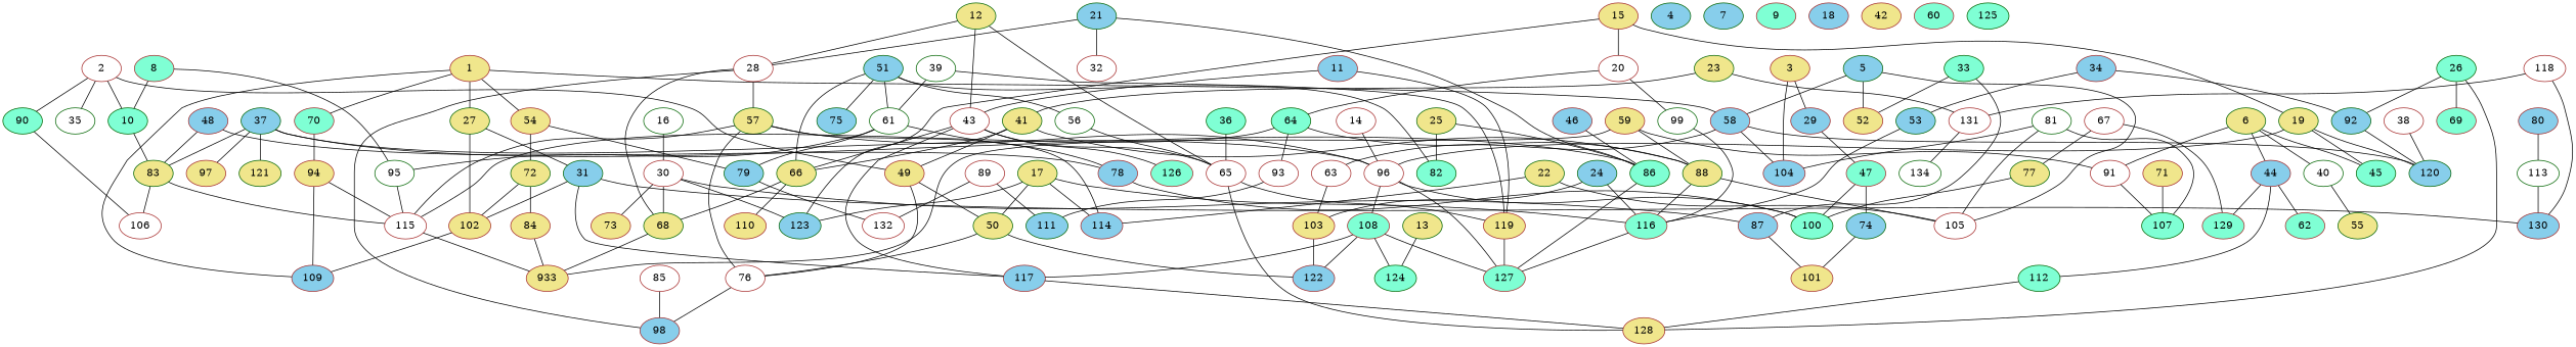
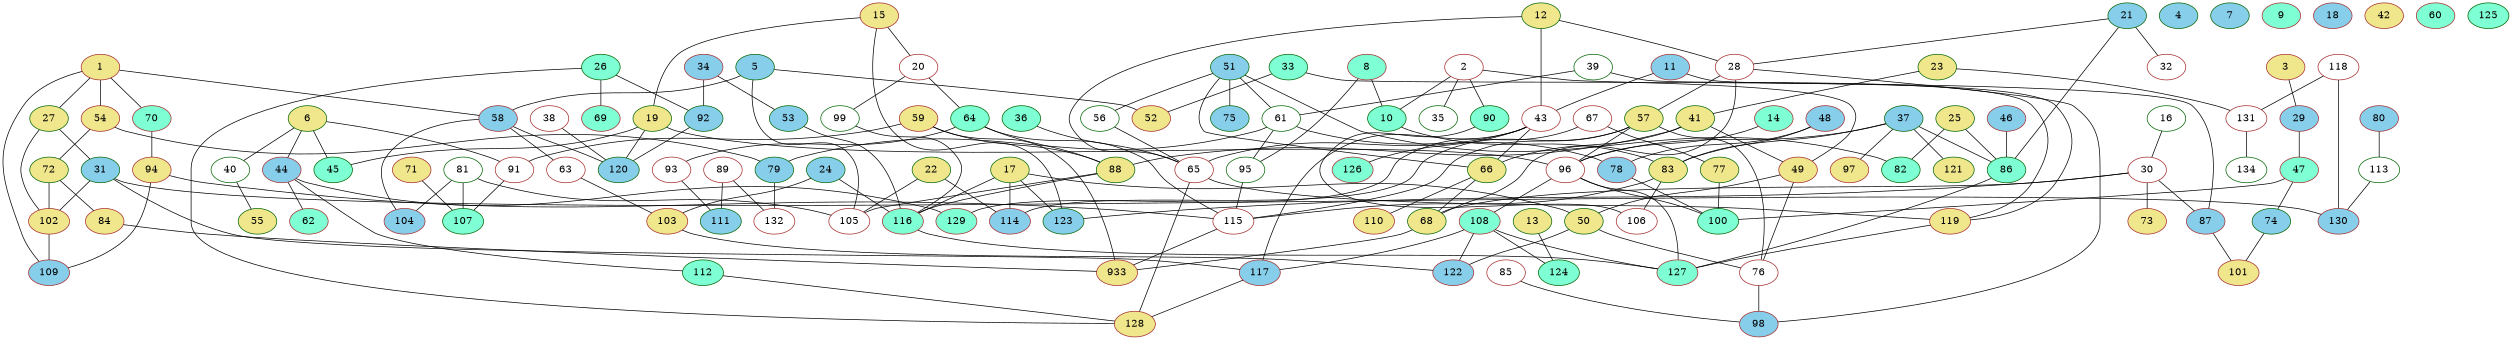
  graph {
    node [color=brown fillcolor=khaki style=filled]
    27 [color=darkgreen]
    1
    54
    58 [fillcolor=skyblue]
    70 [fillcolor=aquamarine]
    109 [fillcolor=skyblue]
    31 [color=darkgreen fillcolor=skyblue]
    102
    72 [color=darkgreen]
    79 [color=darkgreen fillcolor=skyblue]
    104 [fillcolor=skyblue]
    120 [color=darkgreen fillcolor=skyblue]
    63 [fillcolor=white]
    94
    2 [fillcolor=white]
    10 [color=darkgreen fillcolor=aquamarine]
    35 [color=darkgreen fillcolor=white]
    49
    90 [color=darkgreen fillcolor=aquamarine]
    83 [color=darkgreen]
    50 [color=darkgreen]
    76 [fillcolor=white]
    106 [fillcolor=white]
    29 [fillcolor=skyblue]
    3
    47 [fillcolor=aquamarine]
    4 [color=darkgreen fillcolor=skyblue]
    5 [color=darkgreen fillcolor=skyblue]
    52
    105 [fillcolor=white]
    6 [color=darkgreen]
    40 [color=darkgreen fillcolor=white]
    44 [fillcolor=skyblue]
    45 [color=darkgreen fillcolor=aquamarine]
    91 [fillcolor=white]
    55 [color=darkgreen]
    62 [fillcolor=aquamarine]
    112 [color=darkgreen fillcolor=aquamarine]
    129 [fillcolor=aquamarine]
    107 [color=darkgreen fillcolor=aquamarine]
    7 [color=darkgreen fillcolor=skyblue]
    8 [fillcolor=aquamarine]
    95 [color=darkgreen fillcolor=white]
    115 [fillcolor=white]
    9 [fillcolor=aquamarine]
    11 [fillcolor=skyblue]
    43 [fillcolor=white]
    119
    65 [fillcolor=white]
    117 [fillcolor=skyblue]
    66 [color=darkgreen]
    126 [fillcolor=aquamarine]
    127 [fillcolor=aquamarine]
    12 [color=darkgreen]
    28 [fillcolor=white]
    57 [color=darkgreen]
    68 [color=darkgreen]
    98 [fillcolor=skyblue]
    128
    13 [color=darkgreen]
    124 [color=darkgreen fillcolor=aquamarine]
-   14 [fillcolor=white]
+   14 [fillcolor=aquamarine]
    96 [fillcolor=white]
    100 [color=darkgreen fillcolor=aquamarine]
    108 [fillcolor=aquamarine]
    19 [color=darkgreen]
    15
    20 [fillcolor=white]
    123 [color=darkgreen fillcolor=skyblue]
    64 [color=darkgreen fillcolor=aquamarine]
    99 [color=darkgreen fillcolor=white]
    16 [color=darkgreen fillcolor=white]
    30 [fillcolor=white]
    73
    87 [fillcolor=skyblue]
    17 [color=darkgreen]
    114 [fillcolor=skyblue]
    116 [fillcolor=aquamarine]
    122 [fillcolor=skyblue]
    18 [fillcolor=skyblue]
    88 [color=darkgreen]
    93 [fillcolor=white]
    21 [color=darkgreen fillcolor=skyblue]
    32 [fillcolor=white]
    86 [color=darkgreen fillcolor=aquamarine]
    22 [color=darkgreen]
    23 [color=darkgreen]
    41 [color=darkgreen]
    131 [fillcolor=white]
    134 [color=darkgreen fillcolor=white]
    24 [color=darkgreen fillcolor=skyblue]
    103
    25 [color=darkgreen]
    82 [color=darkgreen fillcolor=aquamarine]
    26 [color=darkgreen fillcolor=aquamarine]
    69 [fillcolor=aquamarine]
    92 [color=darkgreen fillcolor=skyblue]
    130 [fillcolor=skyblue]
    n99 [label=933]
    74 [color=darkgreen fillcolor=skyblue]
    101
    33 [color=darkgreen fillcolor=aquamarine]
    34 [fillcolor=skyblue]
    53 [color=darkgreen fillcolor=skyblue]
    36 [color=darkgreen fillcolor=aquamarine]
    37 [color=darkgreen fillcolor=skyblue]
    97
    121 [color=darkgreen]
    38 [fillcolor=white]
    39 [color=darkgreen fillcolor=white]
    61 [color=darkgreen fillcolor=white]
    78 [fillcolor=skyblue]
    110
    84
    42
    46 [fillcolor=skyblue]
    48 [fillcolor=skyblue]
    51 [color=darkgreen fillcolor=skyblue]
    56 [color=darkgreen fillcolor=white]
    75 [color=darkgreen fillcolor=skyblue]
    132 [fillcolor=white]
    59
    60 [fillcolor=aquamarine]
    111 [color=darkgreen fillcolor=skyblue]
    67 [fillcolor=white]
    77 [color=darkgreen]
    71
    80 [fillcolor=skyblue]
    113 [color=darkgreen fillcolor=white]
    81 [color=darkgreen fillcolor=white]
    85 [fillcolor=white]
    89 [fillcolor=white]
    118 [fillcolor=white]
    125 [color=darkgreen fillcolor=aquamarine]
    27 -- 31
    27 -- 102
    1 -- 27
    1 -- 54
    1 -- 58
    1 -- 70
    1 -- 109
    54 -- 72
    54 -- 79
    58 -- 104
    58 -- 120
    58 -- 63
    70 -- 94
    31 -- 102
    31 -- 117
    31 -- 130
    102 -- 109
    72 -- 102
    72 -- 84
    79 -- 132
    63 -- 103
    94 -- 109
    94 -- 115
    2 -- 10
    2 -- 35
    2 -- 49
    2 -- 90
    10 -- 83
    49 -- 50
    49 -- 76
    90 -- 106
    83 -- 106
    83 -- 115
    50 -- 76
    50 -- 122
    76 -- 98
    29 -- 47
-   3 -- 104
    3 -- 29
    47 -- 100
    47 -- 74
    5 -- 58
    5 -- 52
    5 -- 105
    6 -- 40
    6 -- 44
    6 -- 45
    6 -- 91
    40 -- 55
    44 -- 62
    44 -- 112
    44 -- 129
    91 -- 107
    112 -- 128
    8 -- 10
    8 -- 95
    95 -- 115
    115 -- n99
    11 -- 43
    11 -- 119
    43 -- 65
    43 -- 117
    43 -- 66
    43 -- 126
    119 -- 127
    65 -- 119
    65 -- 128
    117 -- 128
    66 -- 68
    66 -- 110
    12 -- 43
    12 -- 65
    12 -- 28
    28 -- 57
    28 -- 68
    28 -- 98
    57 -- 76
    57 -- 115
    57 -- 96
    57 -- 114
    68 -- n99
    13 -- 124
    14 -- 96
    96 -- 127
    96 -- 100
    96 -- 108
    108 -- 117
    108 -- 127
    108 -- 124
    108 -- 122
    19 -- 120
    19 -- 45
    19 -- 96
    15 -- 19
    15 -- 20
    15 -- 123
    20 -- 64
    20 -- 99
    64 -- 115
    64 -- 88
    64 -- 93
    99 -- 116
    16 -- 30
    30 -- 68
    30 -- 123
    30 -- 73
    30 -- 87
    87 -- 101
    17 -- 50
    17 -- 123
    17 -- 114
    17 -- 116
    116 -- 127
    88 -- 105
    88 -- 116
    93 -- 111
    21 -- 28
    21 -- 32
    21 -- 86
    86 -- 127
    22 -- 105
    22 -- 114
    23 -- 41
    23 -- 131
    41 -- 49
    41 -- 66
    41 -- 88
    131 -- 134
    24 -- 116
    24 -- 103
    103 -- 122
    25 -- 86
    25 -- 82
    26 -- 128
    26 -- 69
    26 -- 92
    92 -- 120
    74 -- 101
    33 -- 52
    33 -- 87
    34 -- 92
    34 -- 53
    53 -- 116
    36 -- 65
    37 -- 83
    37 -- 96
    37 -- 86
    37 -- 97
    37 -- 121
    38 -- 120
    39 -- 119
    39 -- 61
    61 -- 79
    61 -- 95
    61 -- 78
    78 -- 100
    84 -- n99
    46 -- 86
    48 -- 83
    48 -- 78
    51 -- 66
    51 -- 82
    51 -- 61
    51 -- 56
    51 -- 75
    56 -- 65
    59 -- 91
    59 -- 88
    59 -- n99
    67 -- 129
    67 -- 77
    77 -- 100
    71 -- 107
    80 -- 113
    113 -- 130
    81 -- 104
    81 -- 105
    81 -- 107
    85 -- 98
    89 -- 132
    89 -- 111
    118 -- 131
    118 -- 130
  }
